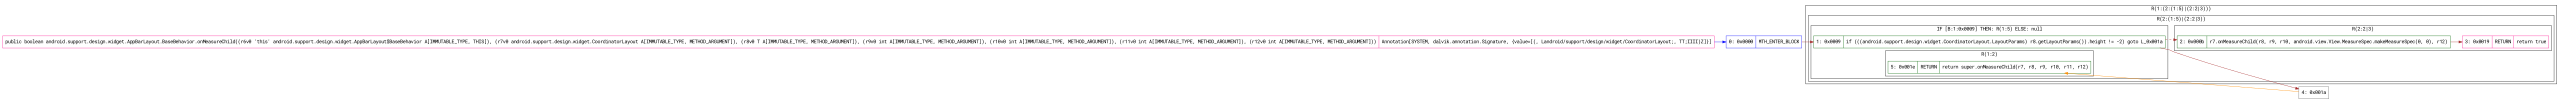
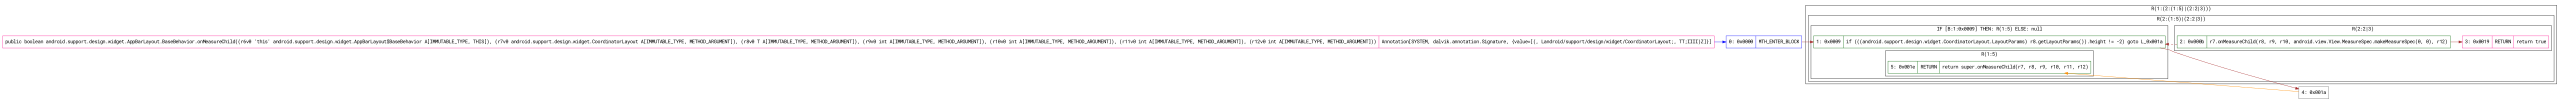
  digraph {
    fontname="Roboto Mono"
    rankdir=LR
    node [color=darkgreen fontname="Roboto Mono" shape=record]
    edge [color=brown fontname="Roboto Mono"]
    n1 [label="{5\:\ 0x001e|RETURN\l|return super.onMeasureChild(r7, r8, r9, r10, r11, r12)\l}"]
    n2 [label="{1\:\ 0x0009|if (((android.support.design.widget.CoordinatorLayout.LayoutParams) r8.getLayoutParams()).height != \-2) goto L_0x001a\l}"]
    n3 [label="{2\:\ 0x000b|r7.onMeasureChild(r8, r9, r10, android.view.View.MeasureSpec.makeMeasureSpec(0, 0), r12)\l}"]
    n4 [color=deeppink label="{3\:\ 0x0019|RETURN\l|return true\l}"]
    n5 [color=gray40 label="{4\:\ 0x001a}"]
    n6 [color=blue label="{0\:\ 0x0000|MTH_ENTER_BLOCK\l}"]
    n7 [color=deeppink label="{public boolean android.support.design.widget.AppBarLayout.BaseBehavior.onMeasureChild((r6v0 'this' android.support.design.widget.AppBarLayout$BaseBehavior A[IMMUTABLE_TYPE, THIS]), (r7v0 android.support.design.widget.CoordinatorLayout A[IMMUTABLE_TYPE, METHOD_ARGUMENT]), (r8v0 T A[IMMUTABLE_TYPE, METHOD_ARGUMENT]), (r9v0 int A[IMMUTABLE_TYPE, METHOD_ARGUMENT]), (r10v0 int A[IMMUTABLE_TYPE, METHOD_ARGUMENT]), (r11v0 int A[IMMUTABLE_TYPE, METHOD_ARGUMENT]), (r12v0 int A[IMMUTABLE_TYPE, METHOD_ARGUMENT]))  | Annotation[SYSTEM, dalvik.annotation.Signature, \{value=[(, Landroid\/support\/design\/widget\/CoordinatorLayout;, TT;IIII)Z]\}]\l}"]
    subgraph cluster_1 {
      label="R(1:(2:(1:5)|(2:2|3)))"
      subgraph cluster_2 {
        label="R(2:(1:5)|(2:2|3))"
        subgraph cluster_3 {
          label="IF [B:1:0x0009] THEN: R(1:5) ELSE: null"
          n2
          subgraph cluster_4 {
-           label="R(1:2)"
+           label="R(1:5)"
            n1
          }
        }
        subgraph cluster_5 {
          label="R(2:2|3)"
          n3
          n4
        }
      }
    }
-   n2 -> n3 [style=dashed]
+   n3 -> n2 [style=dashed]
    n2 -> n5
    n3 -> n4
    n5 -> n1 [color=darkorange]
    n6 -> n2
    n7 -> n6 [color=blue]
  }
